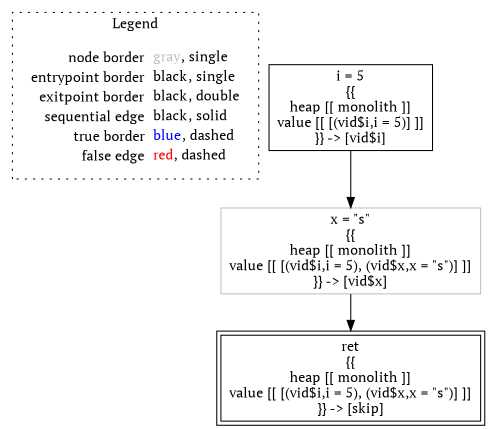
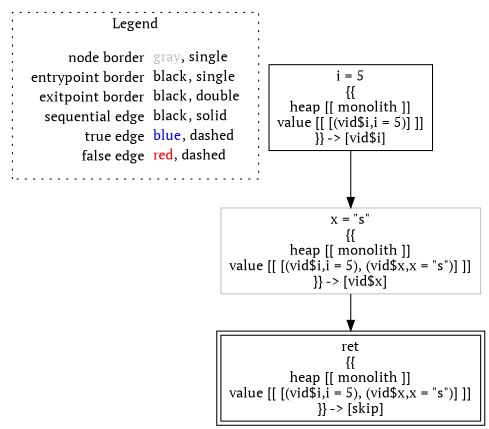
  digraph {
    fontname="PT Serif"
    node [shape=rect fontname="PT Serif" color=black]
    edge [color=black fontname="PT Serif"]
-   n1 [label=<<table border="0" cellpadding="2" cellspacing="0" cellborder="0"><tr><td align="right">node border&nbsp;</td><td align="left"><font color="gray">gray</font>, single</td></tr><tr><td align="right">entrypoint border&nbsp;</td><td align="left"><font color="black">black</font>, single</td></tr><tr><td align="right">exitpoint border&nbsp;</td><td align="left"><font color="black">black</font>, double</td></tr><tr><td align="right">sequential edge&nbsp;</td><td align="left"><font color="black">black</font>, solid</td></tr><tr><td align="right">true border&nbsp;</td><td align="left"><font color="blue">blue</font>, dashed</td></tr><tr><td align="right">false edge&nbsp;</td><td align="left"><font color="red">red</font>, dashed</td></tr></table>> shape=plaintext color=""]
+   n1 [label=<<table border="0" cellpadding="2" cellspacing="0" cellborder="0"><tr><td align="right">node border&nbsp;</td><td align="left"><font color="gray">gray</font>, single</td></tr><tr><td align="right">entrypoint border&nbsp;</td><td align="left"><font color="black">black</font>, single</td></tr><tr><td align="right">exitpoint border&nbsp;</td><td align="left"><font color="black">black</font>, double</td></tr><tr><td align="right">sequential edge&nbsp;</td><td align="left"><font color="black">black</font>, solid</td></tr><tr><td align="right">true edge&nbsp;</td><td align="left"><font color="blue">blue</font>, dashed</td></tr><tr><td align="right">false edge&nbsp;</td><td align="left"><font color="red">red</font>, dashed</td></tr></table>> shape=plaintext color=""]
    n2 [label=<i = 5<BR/>{{<BR/>heap [[ monolith ]]<BR/>value [[ [(vid$i,i = 5)] ]]<BR/>}} -&gt; [vid$i]>]
    n3 [color=gray label=<x = &quot;s&quot;<BR/>{{<BR/>heap [[ monolith ]]<BR/>value [[ [(vid$i,i = 5), (vid$x,x = &quot;s&quot;)] ]]<BR/>}} -&gt; [vid$x]>]
    n4 [label=<ret<BR/>{{<BR/>heap [[ monolith ]]<BR/>value [[ [(vid$i,i = 5), (vid$x,x = &quot;s&quot;)] ]]<BR/>}} -&gt; [skip]> peripheries=2]
    subgraph cluster_1 {
      label=Legend
      style=dotted
      n1
    }
    n2 -> n3
    n3 -> n4
  }
